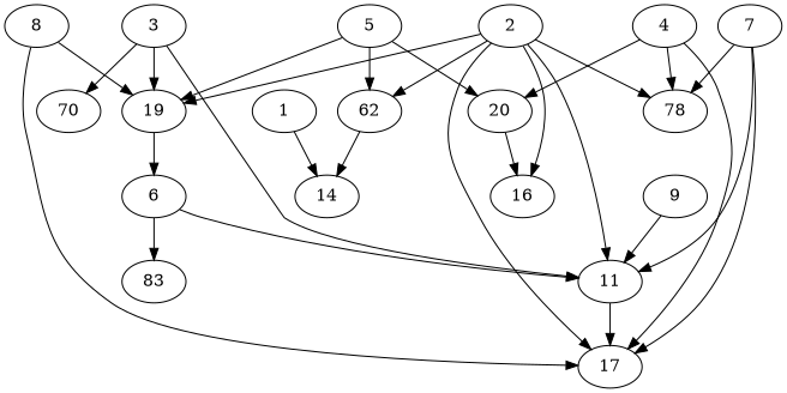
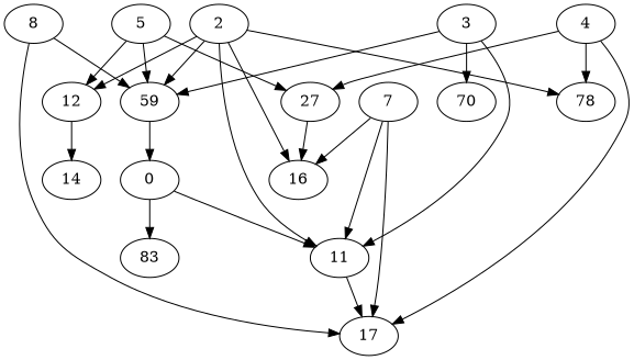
  digraph {
    node [alpha=0.17]
-   1 [expect_size=45287424]
    14 [alpha=0.06 expect_size=42224640]
    2 [alpha=0.04 expect_size=8904704]
    11 [expect_size=20705280]
-   12 [alpha=0.15 expect_size=13198336 label=62]
+   12 [alpha=0.15 expect_size=13198336]
    16 [alpha=0.04 expect_size=24911872]
    17 [alpha=0.13 expect_size=32096256]
    n8 [alpha=0.11 expect_size=50611200 label=78]
-   19 [alpha=0.06 expect_size=30023680]
-   6 [alpha=0.03 expect_size=31716352]
+   19 [alpha=0.06 expect_size=30023680 label=59]
+   6 [alpha=0.03 expect_size=31716352 label=0]
    3 [alpha=0.08 expect_size=16361472]
    n12 [alpha=0.05 expect_size=25371648 label=70]
    4 [alpha=0.20 expect_size=20893696]
-   20 [alpha=0.19 expect_size=11584512]
+   20 [alpha=0.19 expect_size=11584512 label=27]
    5 [alpha=0.13 expect_size=39815168]
    n16 [alpha=0.07 expect_size=22507520 label=83]
    7 [alpha=0.08 expect_size=39654400]
    8 [alpha=0.11 expect_size=27648000]
-   9 [alpha=0.12 expect_size=36064256]
-   1 -> 14
    2 -> 11
    2 -> 12
    2 -> 16
-   2 -> 17
    2 -> n8
    2 -> 19
    11 -> 17
    12 -> 14
    19 -> 6
    6 -> 11
    6 -> n16
    3 -> 11
    3 -> 19
    3 -> n12
    4 -> 17
    4 -> n8
    4 -> 20
    20 -> 16
    5 -> 12
    5 -> 19
    5 -> 20
    7 -> 11
    7 -> 17
-   7 -> n8
+   7 -> 16
    8 -> 17
    8 -> 19
-   9 -> 11
  }
